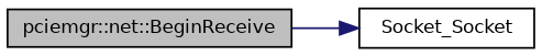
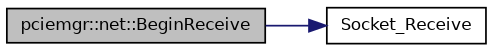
  digraph {
    rankdir=LR
    node [color=black fontname=Helvetica fontsize=10 shape=record style=filled]
    n1 [fillcolor=grey75 fontcolor=black height=0.2 label="pciemgr::net::BeginReceive" width=0.4]
-   n2 [fillcolor=white height=0.2 label=Socket_Socket width=0.4]
+   n2 [fillcolor=white height=0.2 label=Socket_Receive width=0.4]
    n1 -> n2 [color=midnightblue fontname=Helvetica fontsize=10 labelfontname=Helvetica labelfontsize=10 style=solid]
  }
